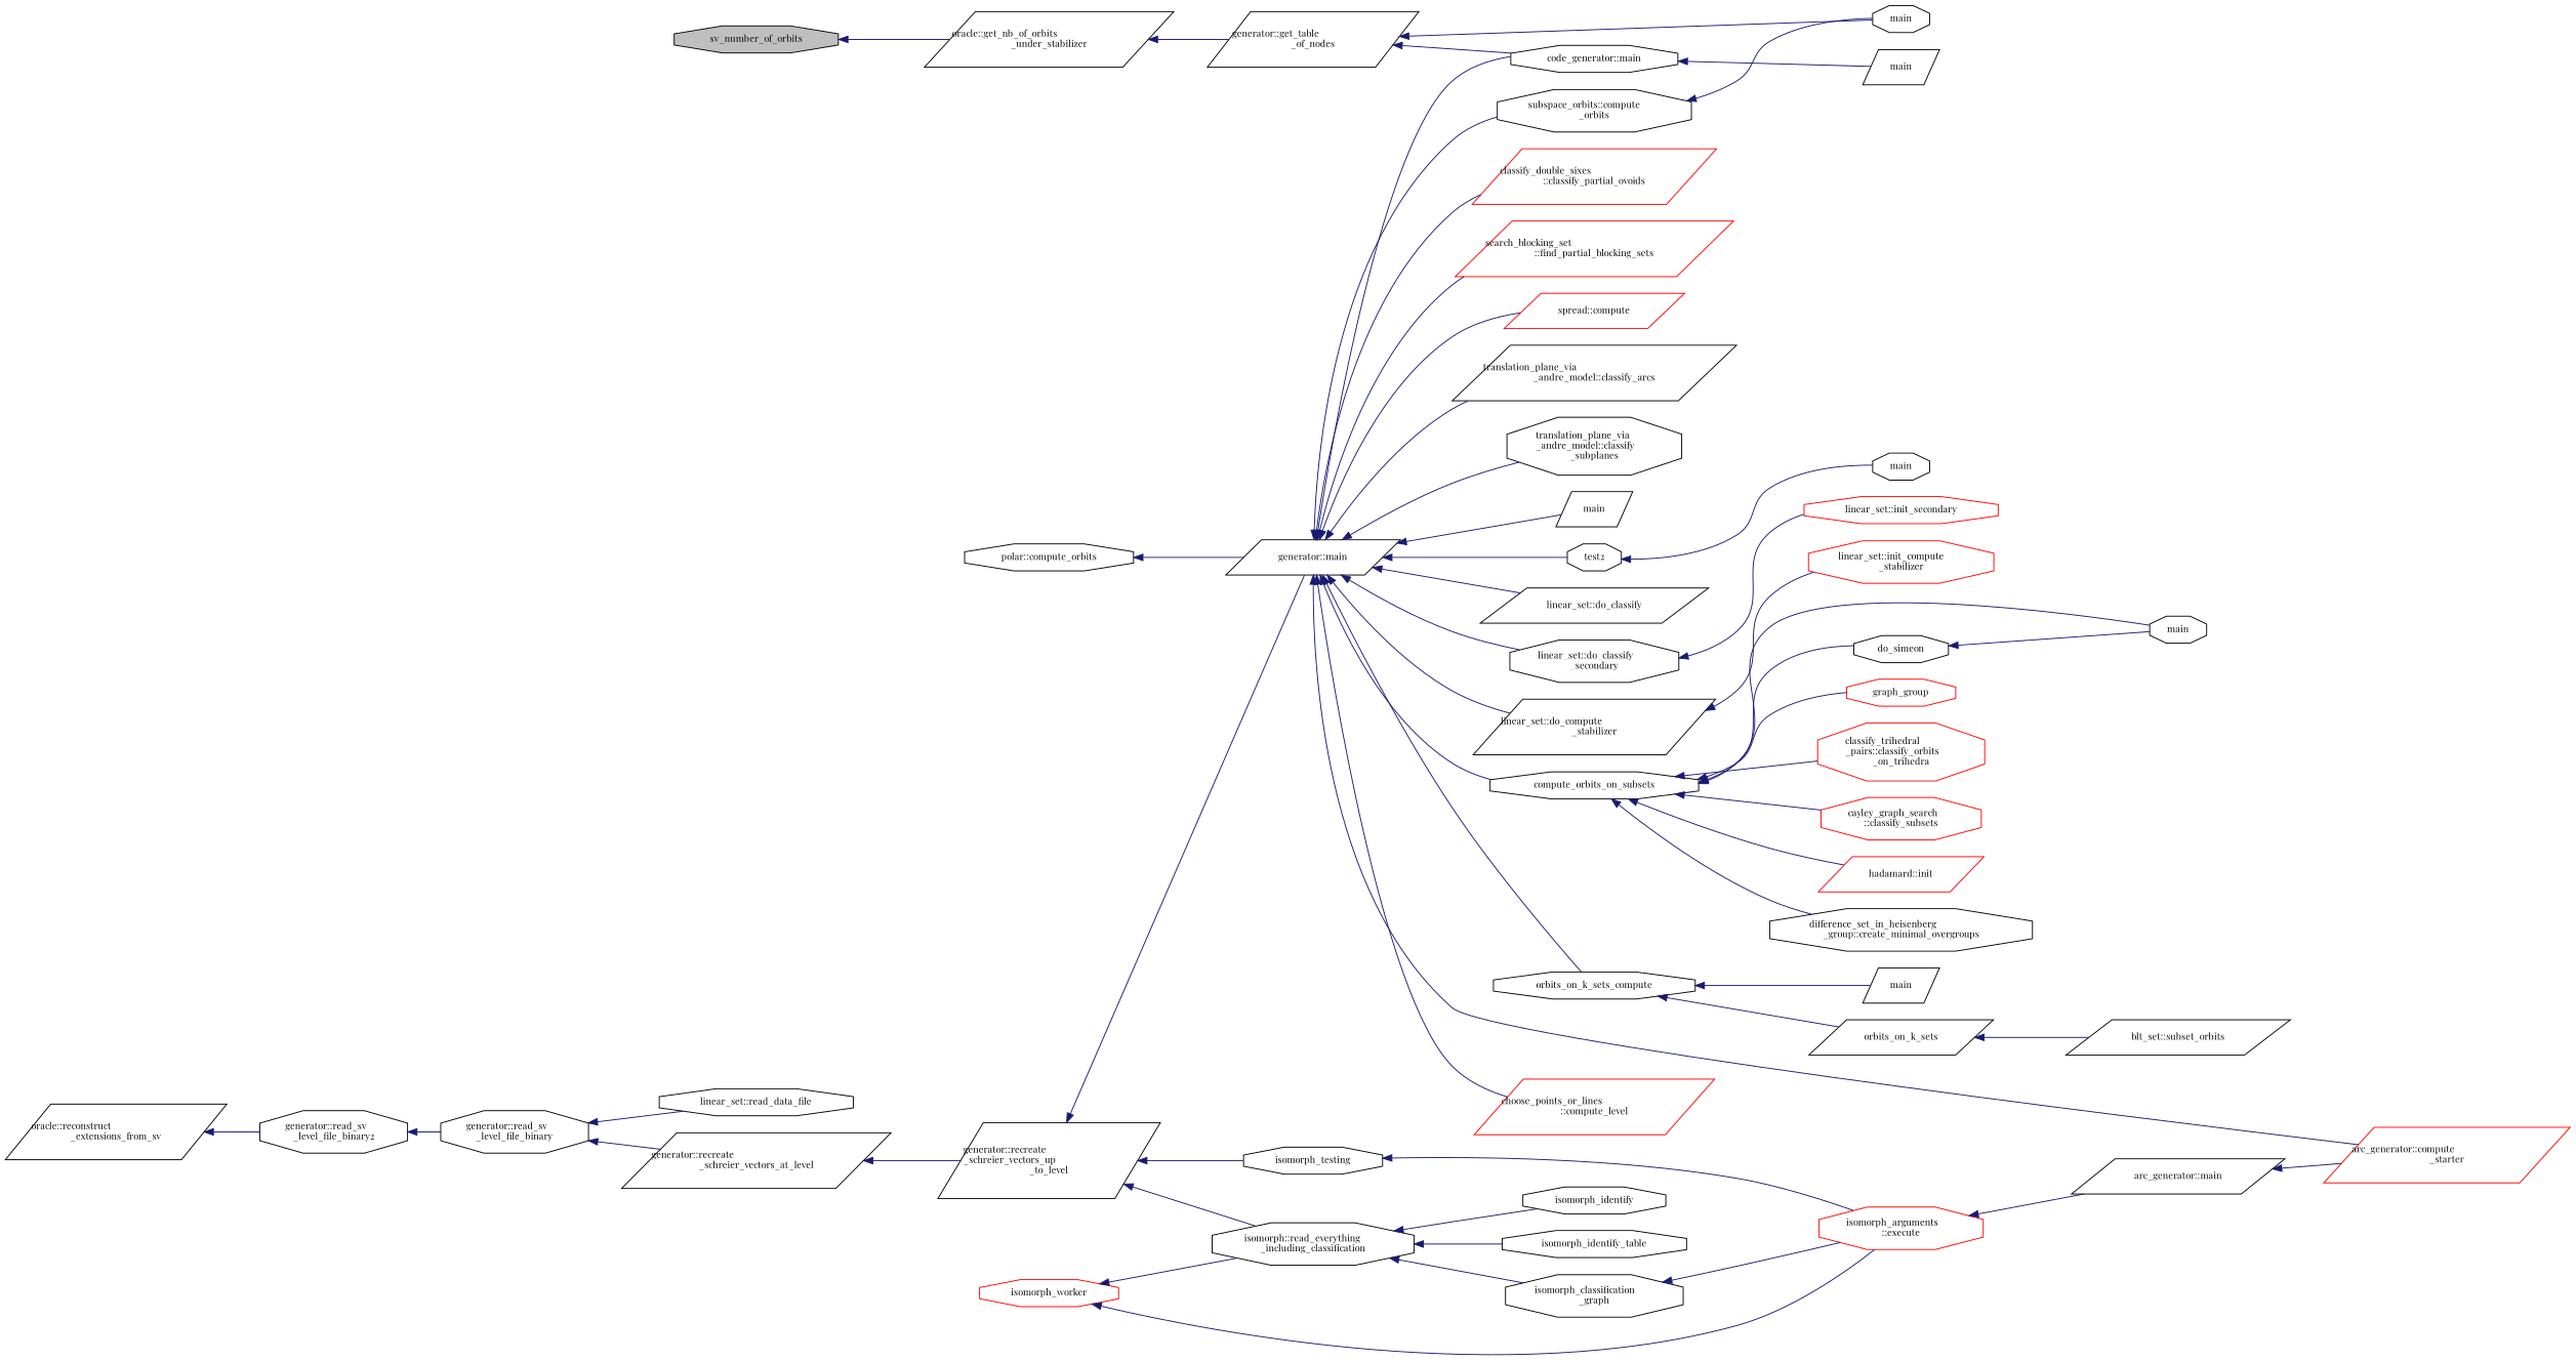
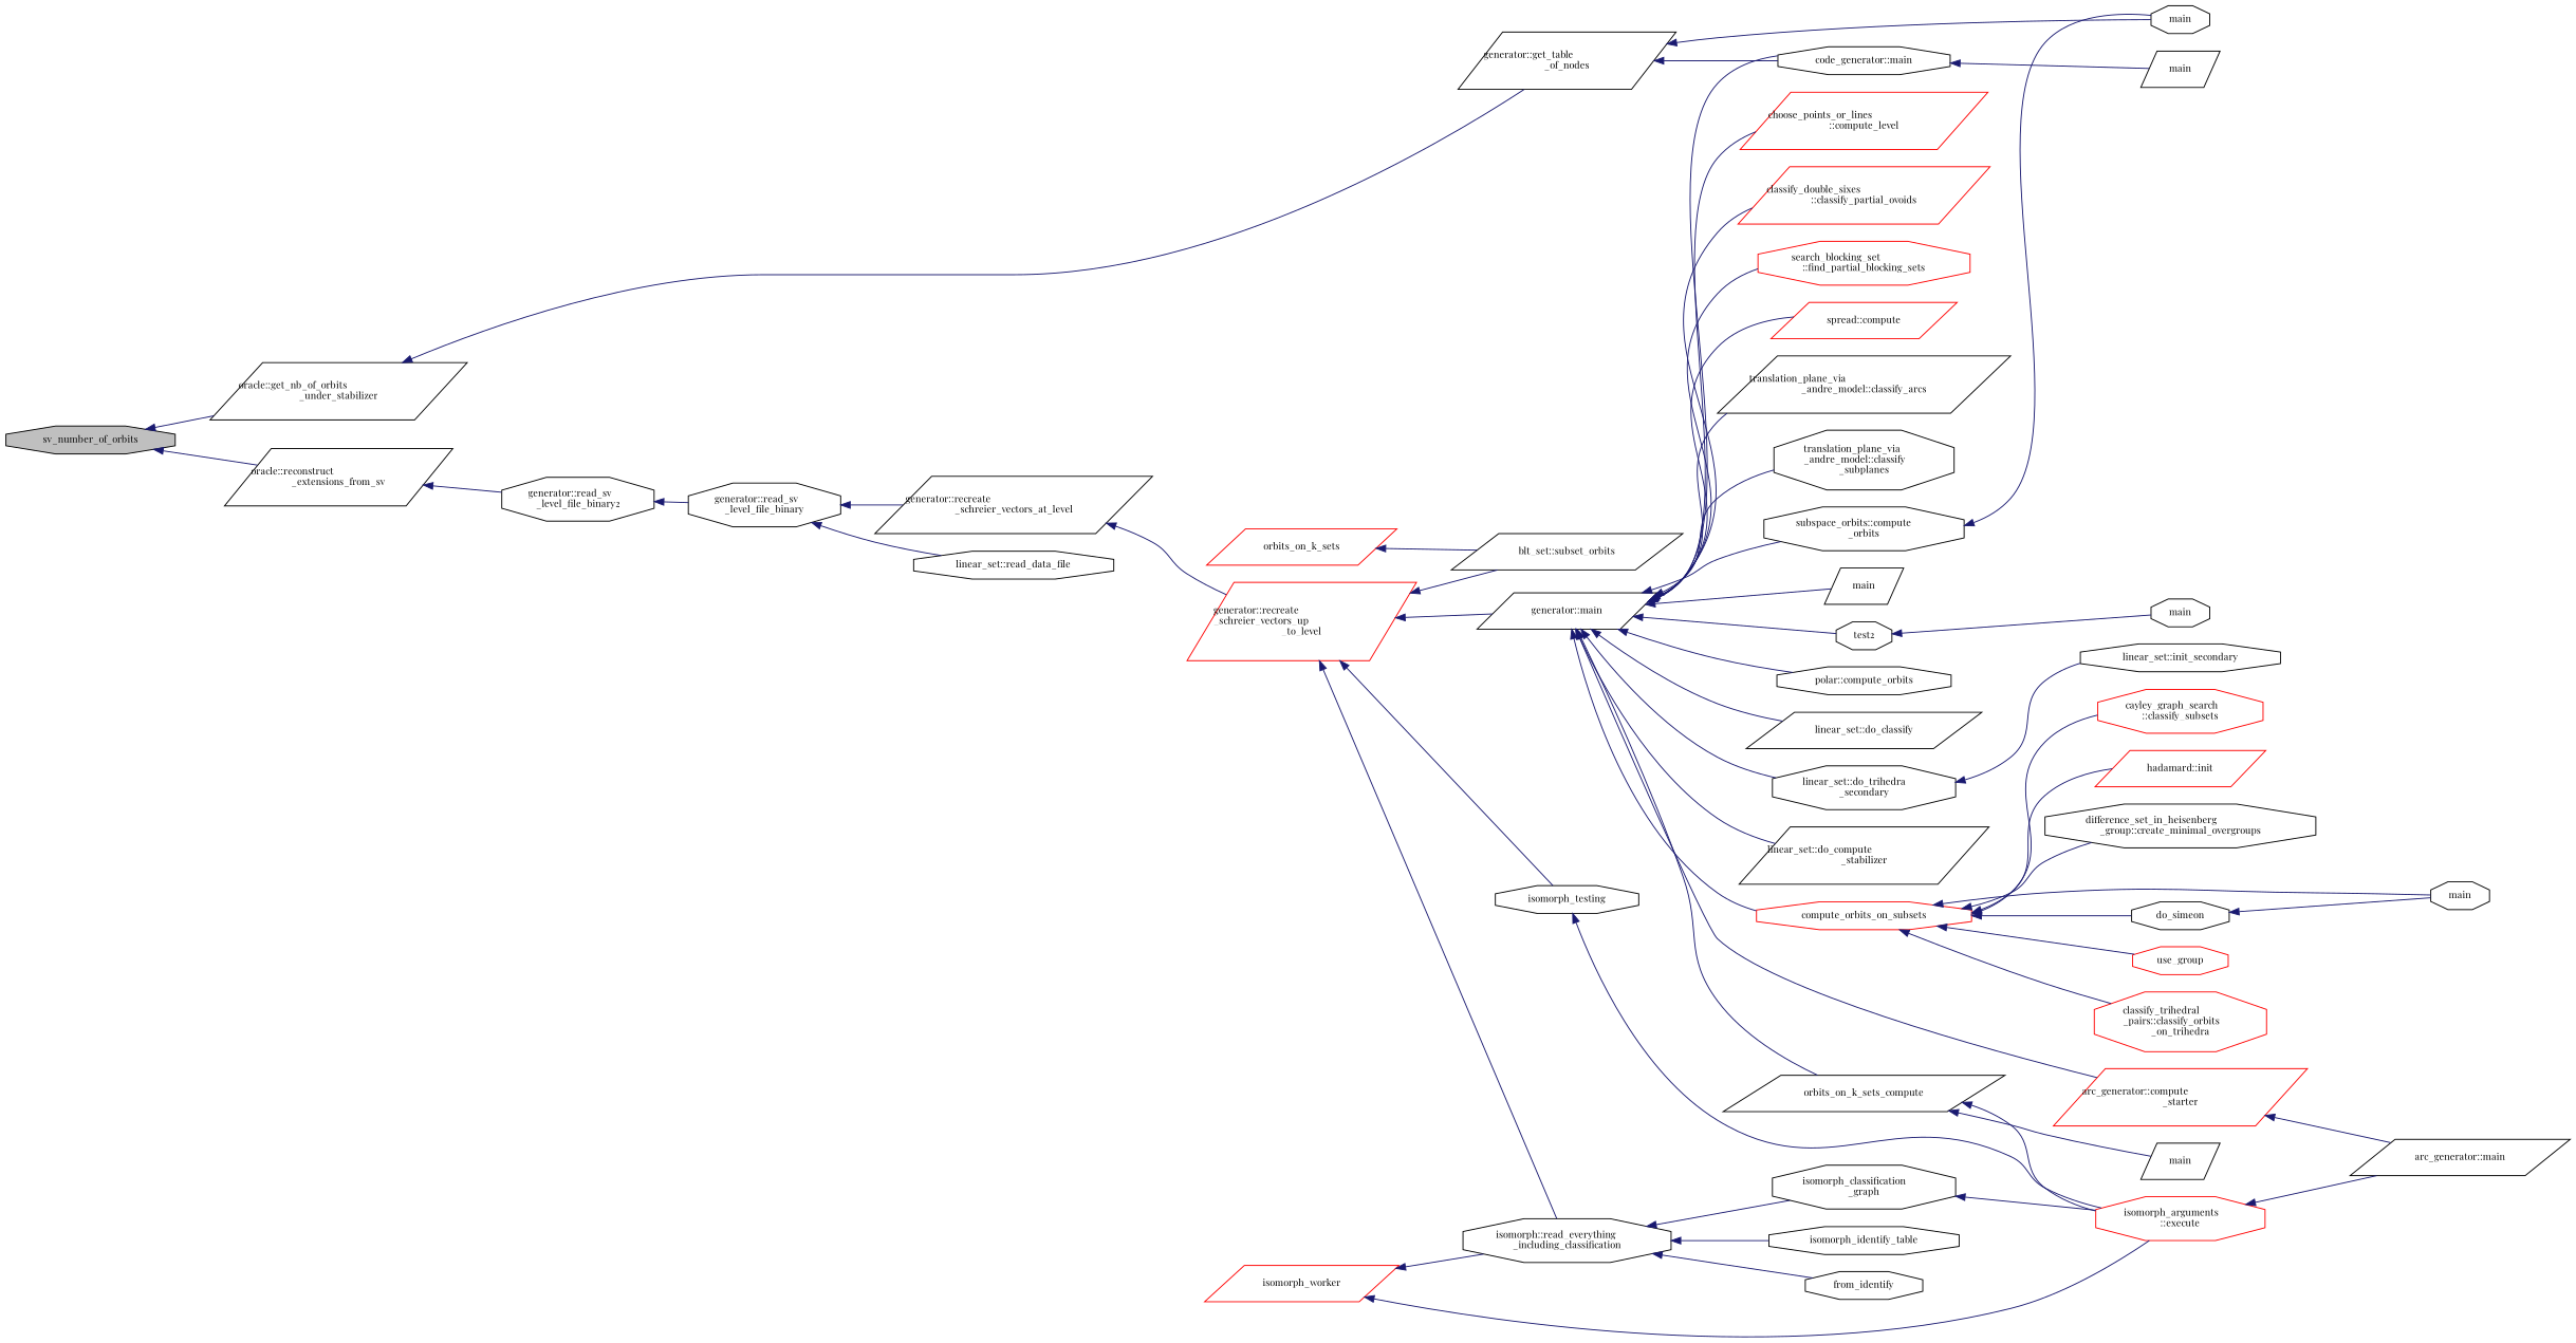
  digraph {
    fontname="Playfair Display"
    rankdir=LR
    node [color=black fillcolor=white fontname="Playfair Display" fontsize=10 shape=octagon style=filled]
    edge [color=midnightblue dir=back fontname="Playfair Display" fontsize=10 labelfontname=Helvetica labelfontsize=10 style=solid]
    n1 [fillcolor=grey75 fontcolor=black height=0.2 label=sv_number_of_orbits width=0.4]
    n2 [height=0.2 label="oracle::get_nb_of_orbits\l_under_stabilizer" shape=parallelogram width=0.4]
    n3 [height=0.2 label="oracle::reconstruct\l_extensions_from_sv" shape=parallelogram width=0.4]
    n4 [height=0.2 label="generator::get_table\l_of_nodes" shape=parallelogram width=0.4]
    n5 [height=0.2 label="generator::read_sv\l_level_file_binary2" width=0.4]
    n6 [height=0.2 label="code_generator::main" width=0.4]
    n7 [height=0.2 label=main width=0.4]
    n8 [height=0.2 label=main shape=parallelogram width=0.4]
    n9 [height=0.2 label="generator::read_sv\l_level_file_binary" width=0.4]
    n10 [height=0.2 label="linear_set::read_data_file" width=0.4]
    n11 [height=0.2 label="generator::recreate\l_schreier_vectors_at_level" shape=parallelogram width=0.4]
-   n12 [height=0.2 label="generator::recreate\l_schreier_vectors_up\l_to_level" shape=parallelogram width=0.4]
+   n12 [color=red height=0.2 label="generator::recreate\l_schreier_vectors_up\l_to_level" shape=parallelogram width=0.4]
    n13 [height=0.2 label="blt_set::subset_orbits" shape=parallelogram width=0.4]
    n14 [height=0.2 label="generator::main" shape=parallelogram width=0.4]
    n15 [height=0.2 label="isomorph::read_everything\l_including_classification" width=0.4]
    n16 [height=0.2 label=isomorph_testing width=0.4]
    n17 [height=0.2 label=main shape=parallelogram width=0.4]
    n18 [height=0.2 label=test2 width=0.4]
    n19 [height=0.2 label="polar::compute_orbits" width=0.4]
    n20 [height=0.2 label="linear_set::do_classify" shape=parallelogram width=0.4]
-   n21 [height=0.2 label="linear_set::do_classify\l_secondary" width=0.4]
+   n21 [height=0.2 label="linear_set::do_trihedra\l_secondary" width=0.4]
    n22 [height=0.2 label="linear_set::do_compute\l_stabilizer" shape=parallelogram width=0.4]
-   n23 [height=0.2 label=compute_orbits_on_subsets width=0.4]
-   n24 [height=0.2 label=orbits_on_k_sets_compute width=0.4]
+   n23 [color=red height=0.2 label=compute_orbits_on_subsets width=0.4]
+   n24 [height=0.2 label=orbits_on_k_sets_compute shape=parallelogram width=0.4]
    n25 [color=red height=0.2 label="arc_generator::compute\l_starter" shape=parallelogram width=0.4]
    n26 [color=red height=0.2 label="choose_points_or_lines\l::compute_level" shape=parallelogram width=0.4]
    n27 [color=red height=0.2 label="classify_double_sixes\l::classify_partial_ovoids" shape=parallelogram width=0.4]
-   n28 [color=red height=0.2 label="search_blocking_set\l::find_partial_blocking_sets" shape=parallelogram width=0.4]
+   n28 [color=red height=0.2 label="search_blocking_set\l::find_partial_blocking_sets" width=0.4]
    n29 [color=red height=0.2 label="spread::compute" shape=parallelogram width=0.4]
    n30 [height=0.2 label="translation_plane_via\l_andre_model::classify_arcs" shape=parallelogram width=0.4]
    n31 [height=0.2 label="translation_plane_via\l_andre_model::classify\l_subplanes" width=0.4]
    n32 [height=0.2 label="subspace_orbits::compute\l_orbits" width=0.4]
    n33 [height=0.2 label="isomorph_classification\l_graph" width=0.4]
-   n34 [height=0.2 label=isomorph_identify width=0.4]
+   n34 [height=0.2 label=from_identify width=0.4]
    n35 [height=0.2 label=isomorph_identify_table width=0.4]
    n36 [color=red height=0.2 label="isomorph_arguments\l::execute" width=0.4]
    n37 [height=0.2 label=main width=0.4]
-   n38 [color=red height=0.2 label="linear_set::init_secondary" width=0.4]
-   n39 [color=red height=0.2 label="linear_set::init_compute\l_stabilizer" width=0.4]
+   n38 [height=0.2 label="linear_set::init_secondary" width=0.4]
    n40 [color=red height=0.2 label="cayley_graph_search\l::classify_subsets" width=0.4]
    n41 [color=red height=0.2 label="hadamard::init" shape=parallelogram width=0.4]
    n42 [height=0.2 label="difference_set_in_heisenberg\l_group::create_minimal_overgroups" width=0.4]
    n43 [height=0.2 label=main width=0.4]
    n44 [height=0.2 label=do_simeon width=0.4]
-   n45 [color=red height=0.2 label=graph_group width=0.4]
+   n45 [color=red height=0.2 label=use_group width=0.4]
    n46 [color=red height=0.2 label="classify_trihedral\l_pairs::classify_orbits\l_on_trihedra" width=0.4]
    n47 [height=0.2 label=main shape=parallelogram width=0.4]
-   n48 [height=0.2 label=orbits_on_k_sets shape=parallelogram width=0.4]
+   n48 [color=red height=0.2 label=orbits_on_k_sets shape=parallelogram width=0.4]
    n49 [height=0.2 label="arc_generator::main" shape=parallelogram width=0.4]
-   n50 [color=red height=0.2 label=isomorph_worker width=0.4]
+   n50 [color=red height=0.2 label=isomorph_worker shape=parallelogram width=0.4]
    n1 -> n2
+   n1 -> n3
    n2 -> n4
    n3 -> n5
    n4 -> n6
    n4 -> n7
    n5 -> n9
    n6 -> n8
    n9 -> n10
    n9 -> n11
    n11 -> n12
+   n12 -> n13
    n12 -> n14
    n12 -> n15
    n12 -> n16
    n14 -> n6
    n14 -> n17
    n14 -> n18
-   n19 -> n14
+   n14 -> n19
    n14 -> n20
    n14 -> n21
    n14 -> n22
    n14 -> n23
    n14 -> n24
    n14 -> n25
    n14 -> n26
    n14 -> n27
    n14 -> n28
    n14 -> n29
    n14 -> n30
    n14 -> n31
    n14 -> n32
    n15 -> n33
    n15 -> n34
    n15 -> n35
    n16 -> n36
    n18 -> n37
    n21 -> n38
-   n22 -> n39
    n23 -> n40
    n23 -> n41
    n23 -> n42
    n23 -> n43
    n23 -> n44
    n23 -> n45
    n23 -> n46
    n24 -> n47
-   n24 -> n48
-   n49 -> n25
+   n24 -> n36
+   n25 -> n49
    n32 -> n7
    n33 -> n36
    n36 -> n49
    n44 -> n43
    n48 -> n13
    n50 -> n15
    n50 -> n36
  }
